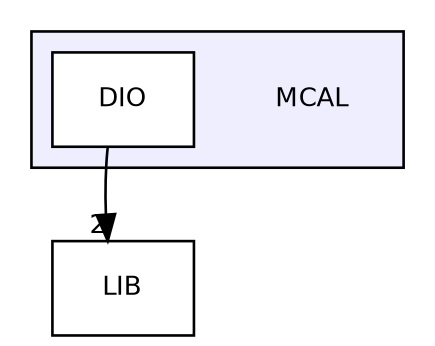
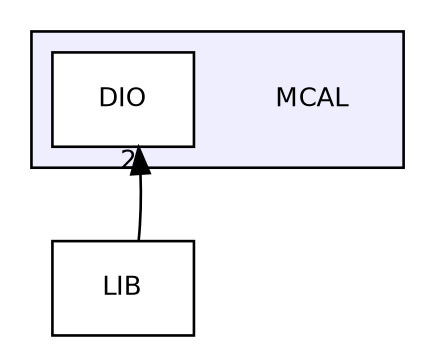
  digraph {
    compound=true
    node [fontname=Helvetica fontsize=10 shape=box]
    n1 [label=MCAL shape=plaintext]
    n2 [color=black fillcolor=white label=DIO style=filled]
    n3 [label=LIB]
    subgraph cluster_1 {
      bgcolor="#eeeeff"
      pencolor=black
      n1
      n2
    }
-   n2 -> n3 [headlabel=2 labeldistance=1.5 labelfontname=Helvetica labelfontsize=10]
+   n3 -> n2 [headlabel=2 labeldistance=1.5 labelfontname=Helvetica labelfontsize=10]
  }
